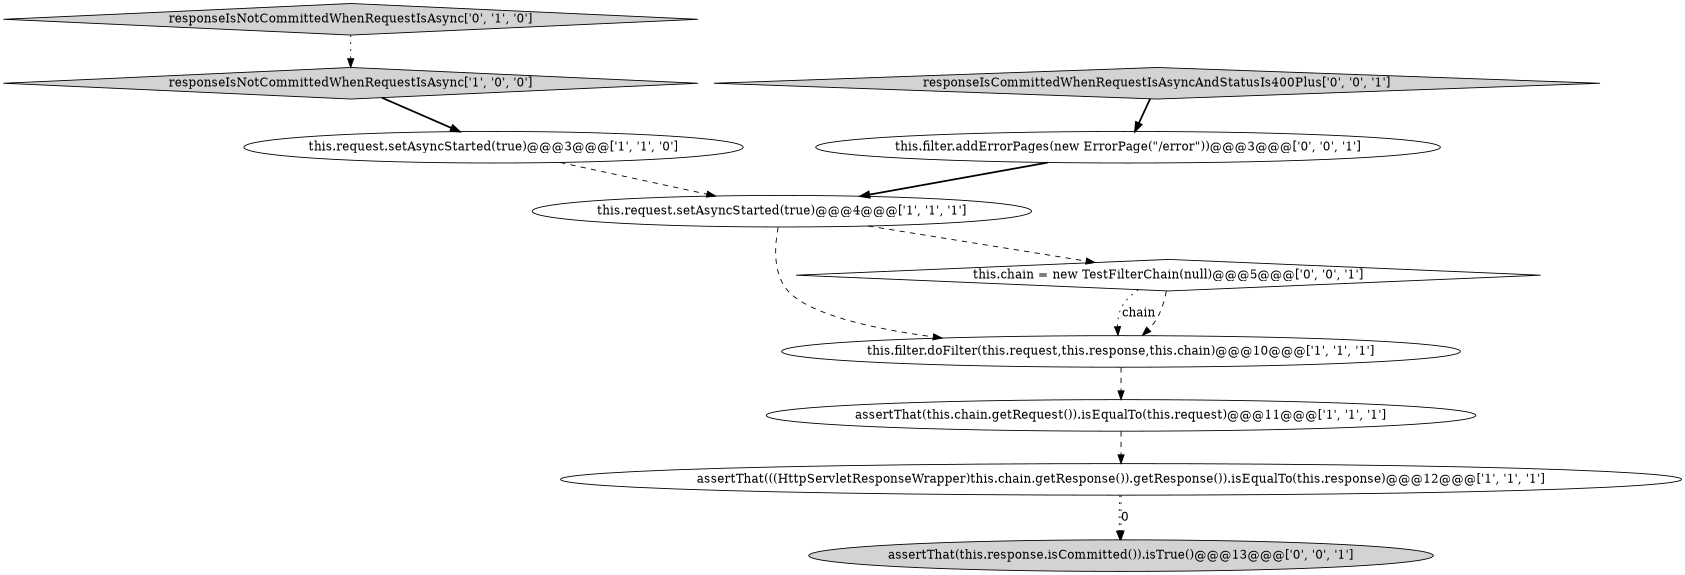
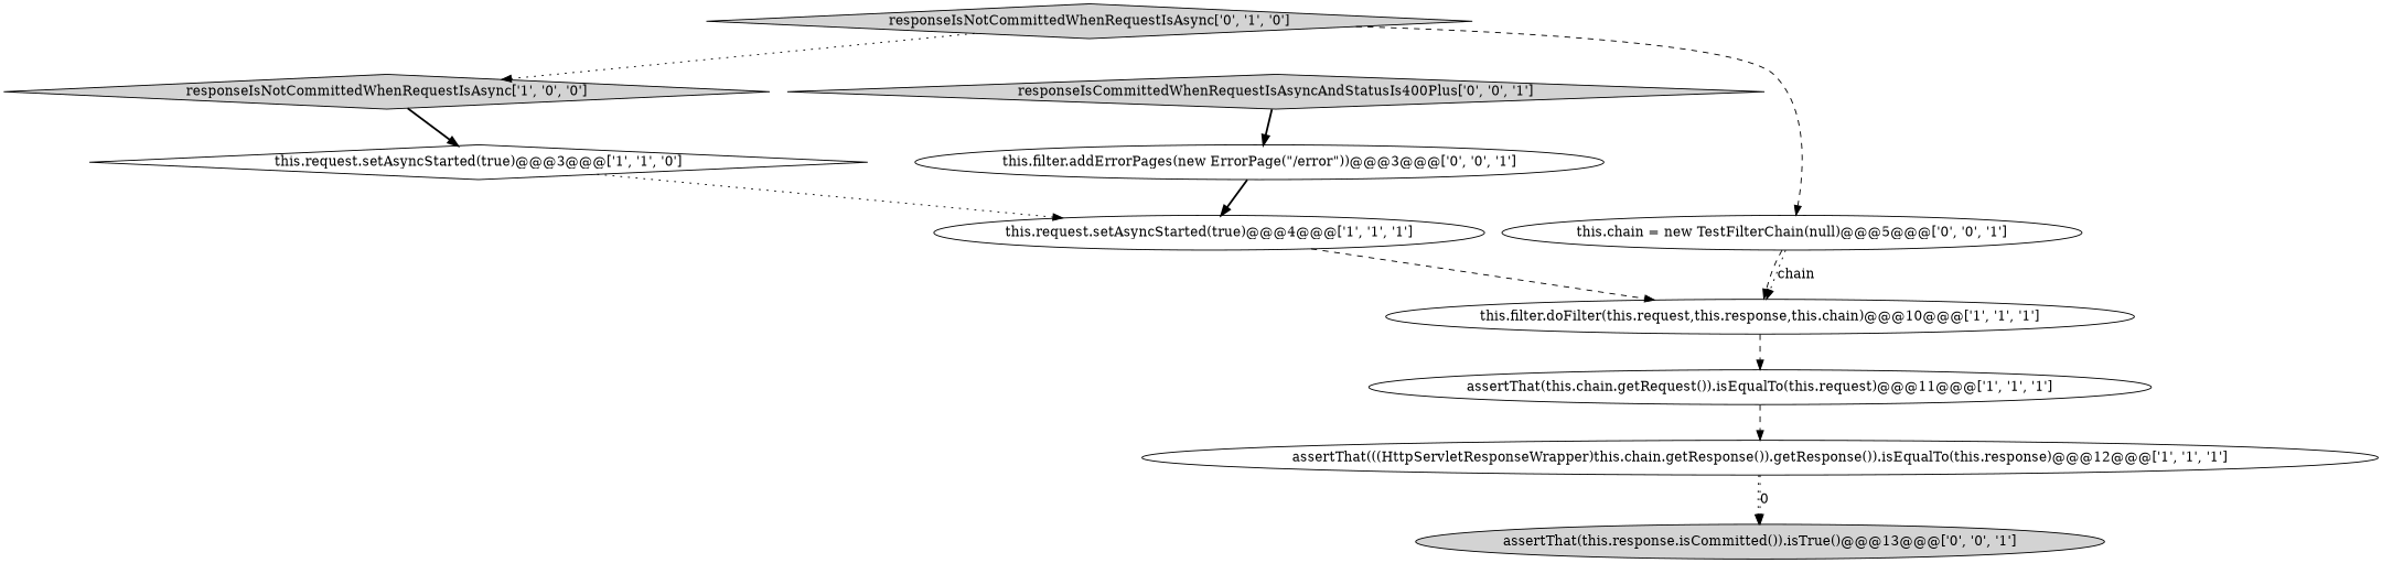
  digraph {
    node [fillcolor=white shape=ellipse style=filled]
    edge [style=dashed]
    n1 [label="this.filter.doFilter(this.request,this.response,this.chain)@@@10@@@['1', '1', '1']"]
    n2 [label="assertThat(this.chain.getRequest()).isEqualTo(this.request)@@@11@@@['1', '1', '1']"]
    n3 [label="assertThat(((HttpServletResponseWrapper)this.chain.getResponse()).getResponse()).isEqualTo(this.response)@@@12@@@['1', '1', '1']"]
    n4 [fillcolor=lightgray label="assertThat(this.response.isCommitted()).isTrue()@@@13@@@['0', '0', '1']"]
    n5 [fillcolor=lightgray label="responseIsNotCommittedWhenRequestIsAsync['0', '1', '0']" shape=diamond]
    n6 [fillcolor=lightgray label="responseIsNotCommittedWhenRequestIsAsync['1', '0', '0']" shape=diamond]
-   n7 [label="this.request.setAsyncStarted(true)@@@3@@@['1', '1', '0']"]
+   n7 [label="this.request.setAsyncStarted(true)@@@3@@@['1', '1', '0']" shape=diamond]
    n8 [label="this.request.setAsyncStarted(true)@@@4@@@['1', '1', '1']"]
-   n9 [label="this.chain = new TestFilterChain(null)@@@5@@@['0', '0', '1']" shape=diamond]
+   n9 [label="this.chain = new TestFilterChain(null)@@@5@@@['0', '0', '1']"]
    n10 [fillcolor=lightgray label="responseIsCommittedWhenRequestIsAsyncAndStatusIs400Plus['0', '0', '1']" shape=diamond]
    n11 [label="this.filter.addErrorPages(new ErrorPage(\"/error\"))@@@3@@@['0', '0', '1']"]
    n1 -> n2
    n2 -> n3
    n3 -> n4 [style=dotted]
    n3 -> n4 [label=0 style=dotted]
    n5 -> n6 [style=dotted]
    n6 -> n7 [style=bold]
-   n7 -> n8
+   n7 -> n8 [style=dotted]
    n8 -> n1
-   n8 -> n9
+   n5 -> n9
    n9 -> n1 [label=chain style=dotted]
    n9 -> n1
    n10 -> n11 [style=bold]
    n11 -> n8 [style=bold]
  }
